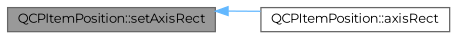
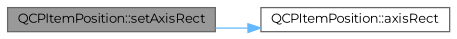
  digraph {
    rankdir=LR
    fontname=Montserrat
    node [fontname=Montserrat fontsize=10 shape=box style=filled]
    n1 [color=gray40 fillcolor=grey60 fontcolor=black height=0.2 label="QCPItemPosition::setAxisRect" width=0.4]
    n2 [color=grey40 fillcolor=white height=0.2 label="QCPItemPosition::axisRect" width=0.4]
-   n2 -> n1 [color=steelblue1 fontname=Montserrat fontsize=10 labelfontname=Helvetica labelfontsize=10 style=solid]
+   n1 -> n2 [color=steelblue1 fontname=Montserrat fontsize=10 labelfontname=Helvetica labelfontsize=10 style=solid]
  }
